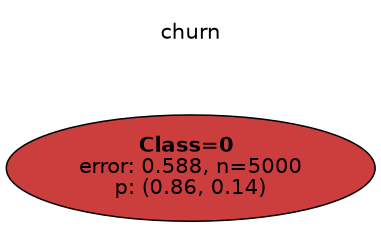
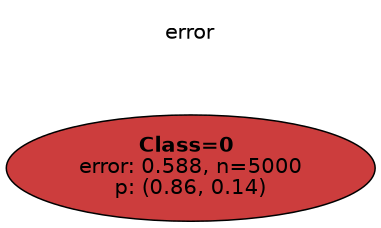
  digraph {
    nodesep=1
    ranksep=0.5
    splines=false
    node [color=black fontname=helvetica style=filled]
-   n1 [fillcolor=white label=churn shape=plaintext]
+   n1 [fillcolor=white label=error shape=plaintext]
    n2 [fillcolor="0.000 0.7 0.800" label=<<b> Class=0 </b> <br/> error: 0.588, n=5000 <br/> p: (0.86, 0.14) > shape=oval]
    n1 -> n2 [fontname=helvetica headport=n style=invis tailport=s]
  }
